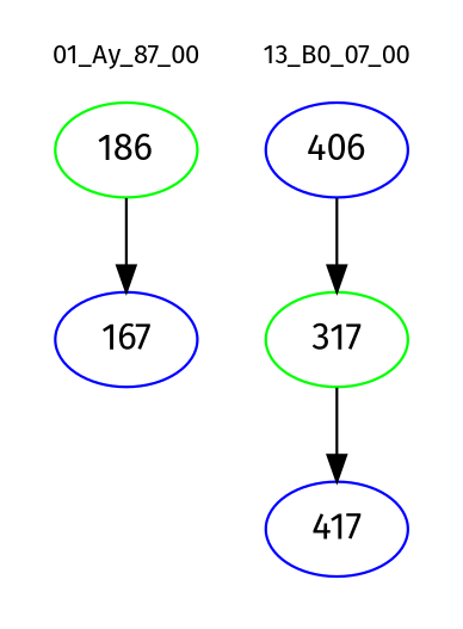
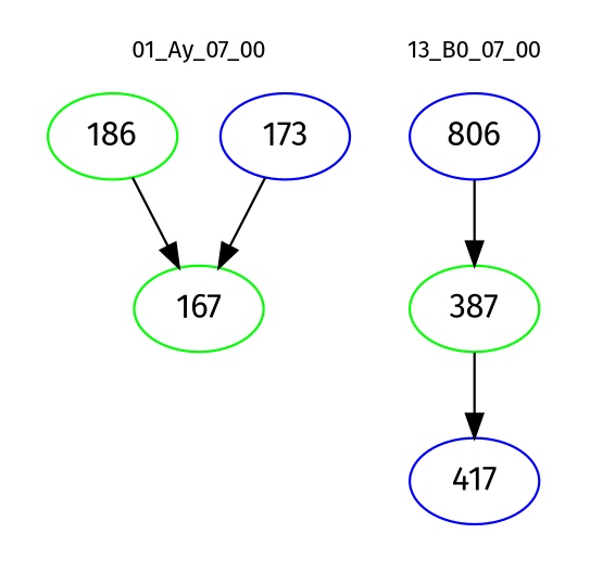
  digraph {
    fontname="Fira Sans"
    node [color=blue fontname="Fira Sans"]
    edge [color=black fontname="Fira Sans"]
-   n2 [label=167]
+   n1 [label=173]
+   n2 [color=green label=167]
    n3 [color=green label=186]
-   n4 [label=406]
-   n5 [color=green label=317]
+   n4 [label=806]
+   n5 [color=green label=387]
    n6 [label=417]
    subgraph cluster_1 {
      color=white
      fontsize=10
-     label="01_Ay_87_00"
+     label="01_Ay_07_00"
+     n1
      n2
      n3
    }
    subgraph cluster_2 {
      color=white
      fontsize=10
      label="13_B0_07_00"
      n4
      n5
      n6
    }
+   n1 -> n2
    n3 -> n2
    n4 -> n5
    n5 -> n6
  }
